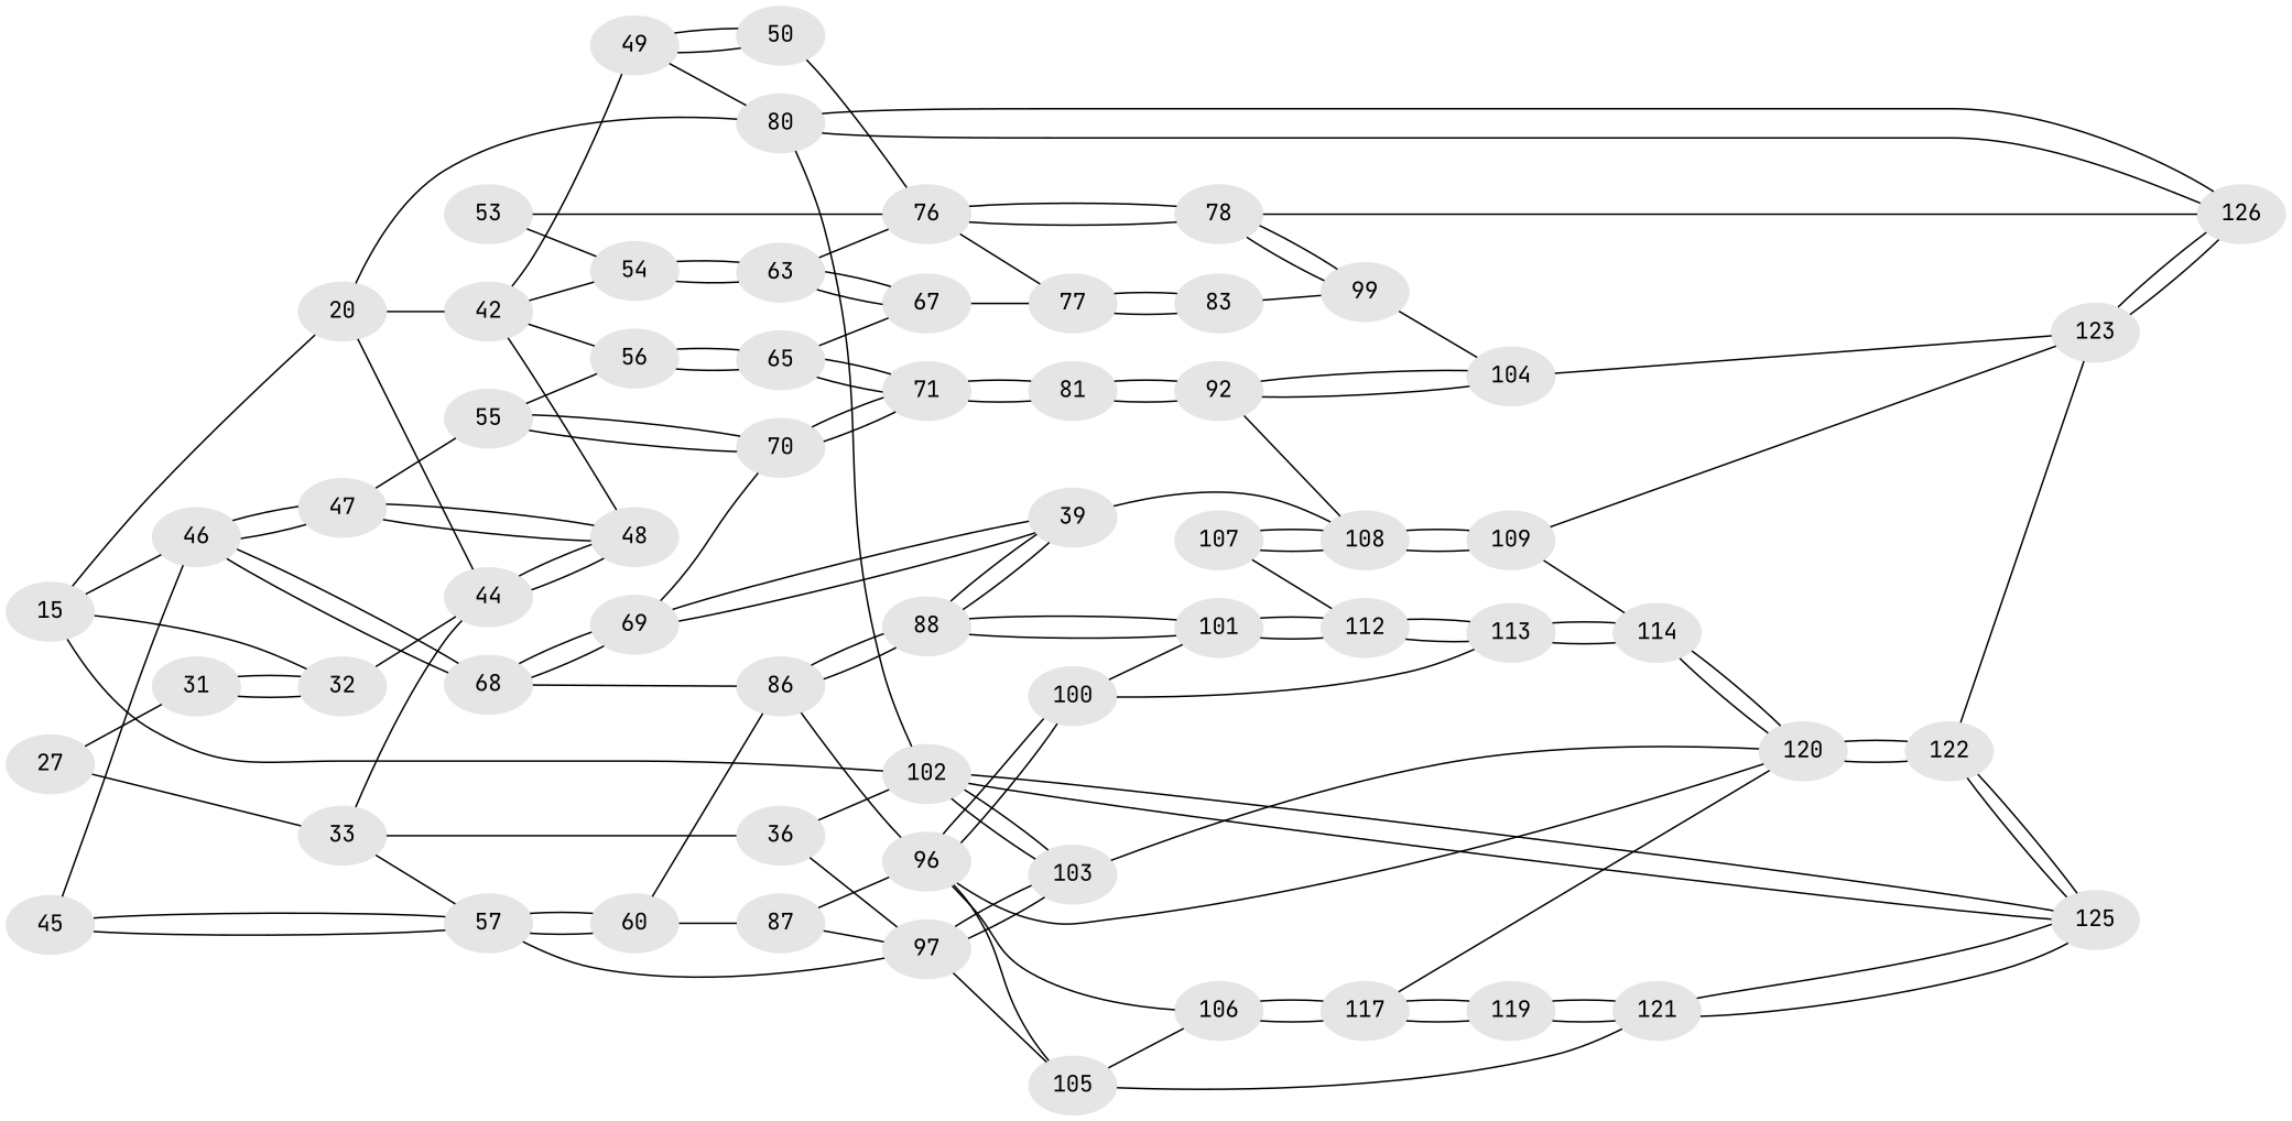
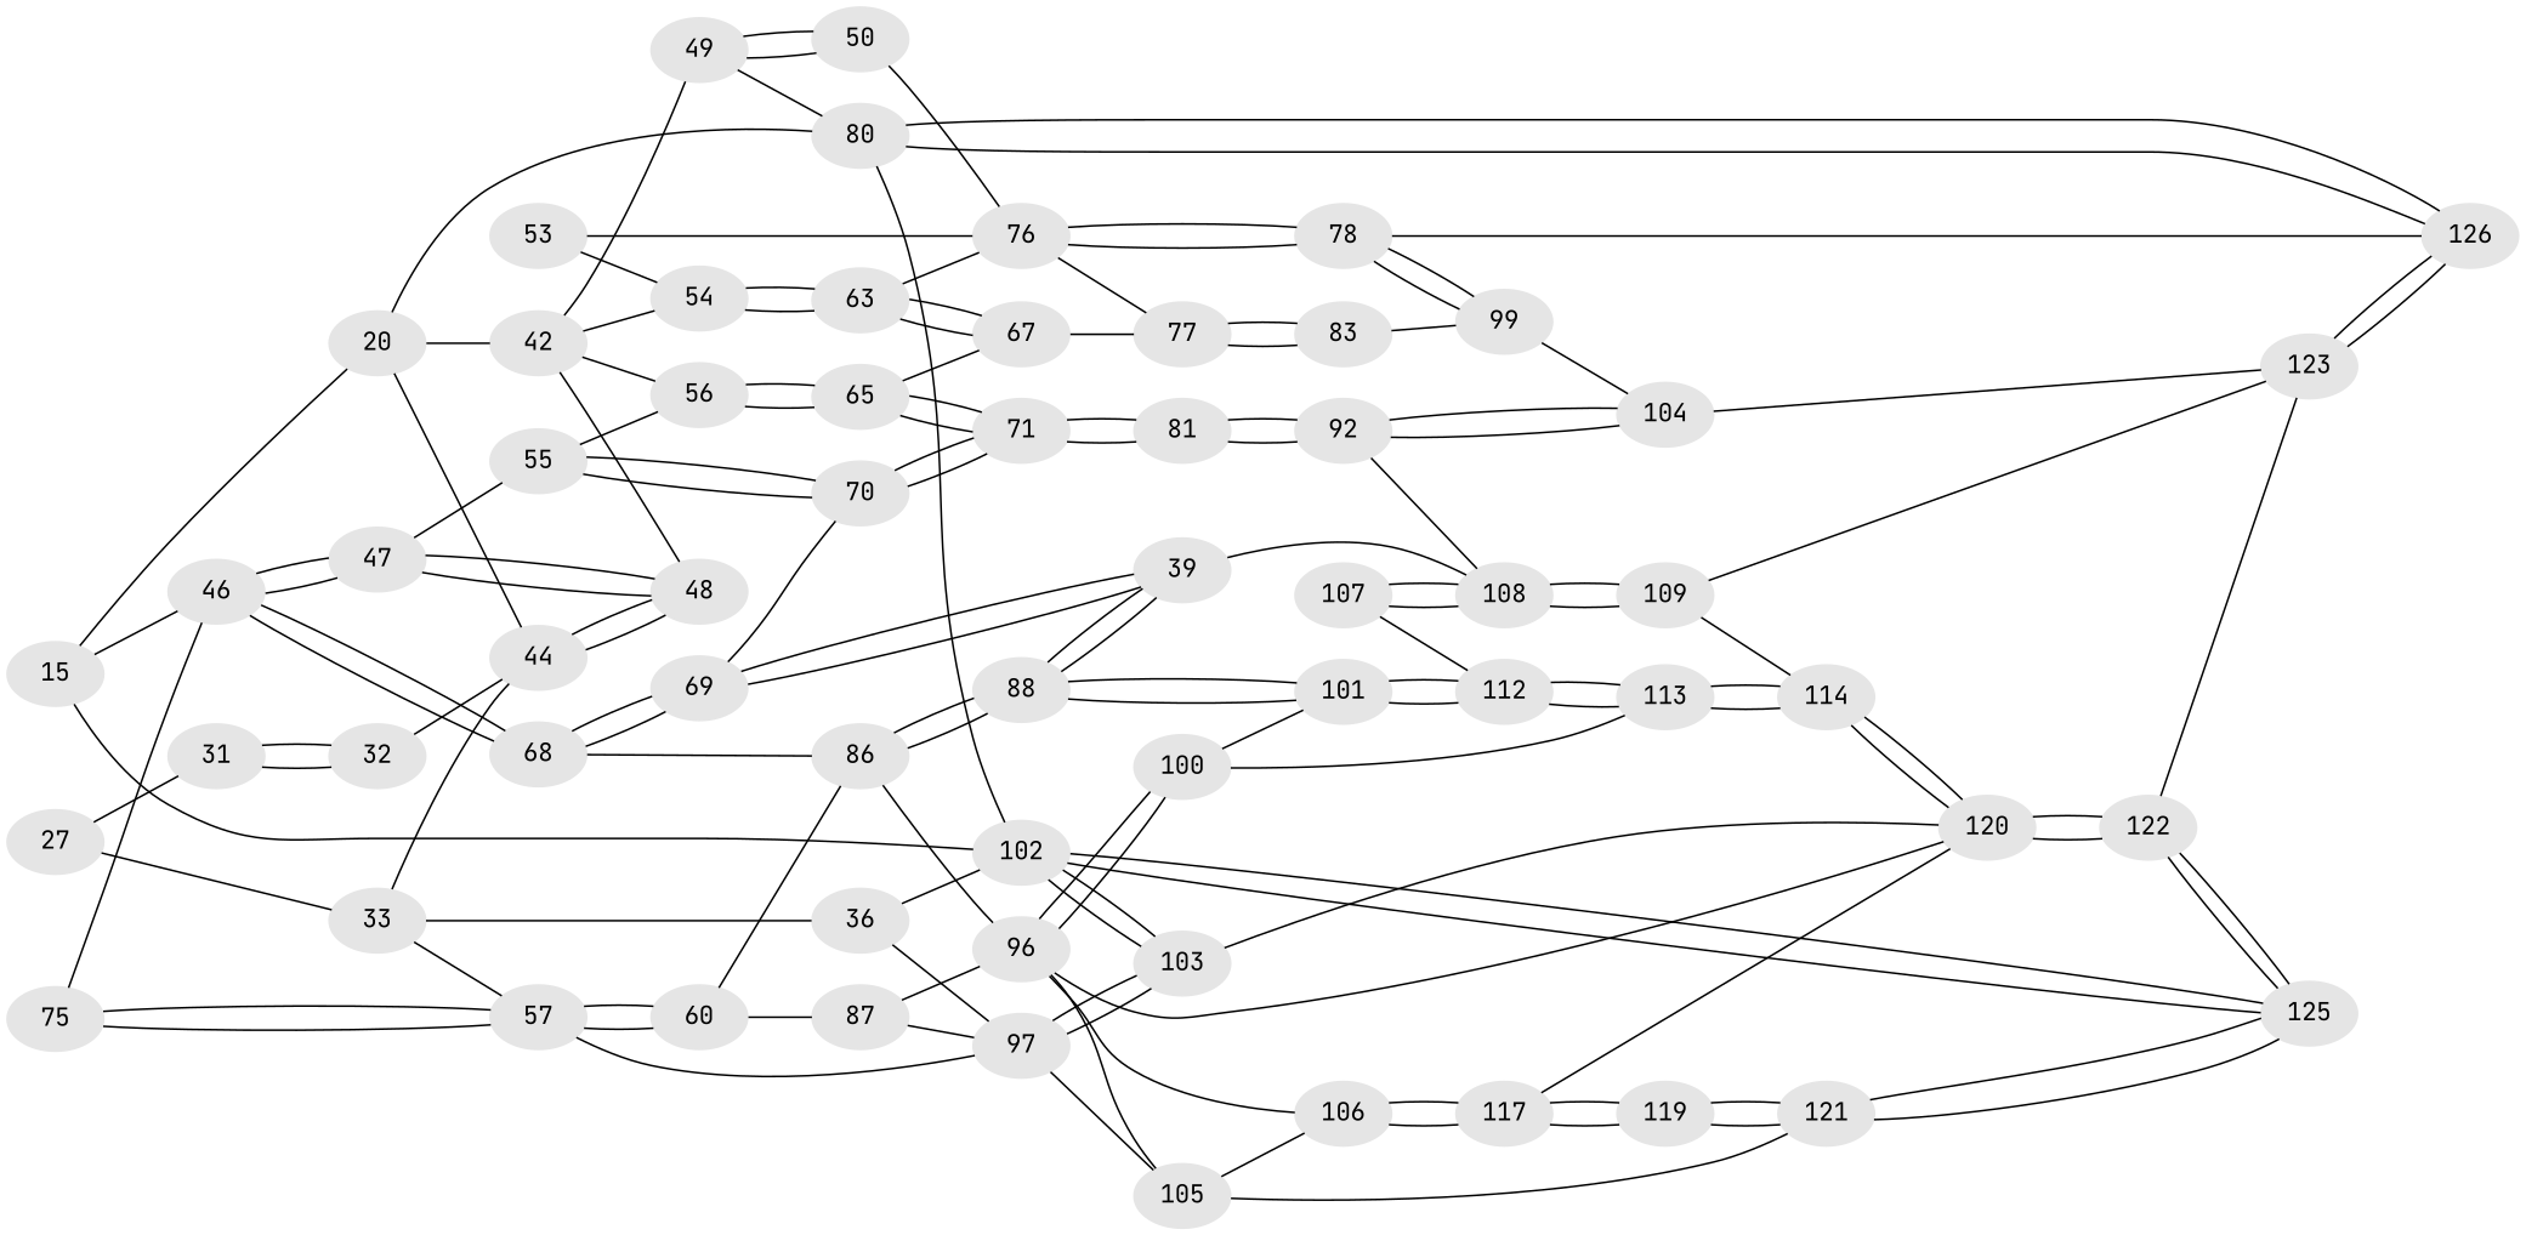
  graph {
    fontname="JetBrains Mono"
    rankdir=LR
    node [color=gray90 fontname="JetBrains Mono" style=filled]
    edge [fontname="JetBrains Mono"]
    15 [super="+7+14"]
    20 [super="+9"]
    32 [super="+22"]
    102 [super="+4"]
    46
    42 [super="+41"]
    44 [super="+34+28"]
    80 [super="+5"]
    33 [super="+26+18+19+17"]
    36 [super="+35"]
    57 [super="+40+37+38"]
    103
    125
    48 [super="+29"]
    49 [super="+43+13"]
    54
    56
    126 [super="+124"]
    27 [super="+24"]
    31 [super="+25"]
    97 [super="+62+61+58"]
    60
    105 [super="+98"]
    50
    63
    65
-   45
+   45 [label=75]
    47
    68
    55
    86 [super="+72"]
    69
    70
    76 [super="+64"]
    77 [super="+75"]
    78
    53
    67 [super="+66"]
    71
    87 [super="+84"]
    88
    96 [super="+85+95+93"]
    81
    83
    n45 [label=39]
    108 [super="+91+90"]
    92
    99 [super="+82"]
    104
    101
    100
    106
    120 [super="+118"]
    112
    109
    123 [super="+111"]
    113
    121 [super="+115+116"]
    117
    122
    114
    119
    107
    15 -- 20
-   15 -- 32
    15 -- 102 [weight=2]
    15 -- 46
    20 -- 42 [weight=2]
    20 -- 44
    20 -- 80
    32 -- 44 [weight=2]
    102 -- 103
    102 -- 103
    102 -- 125
    102 -- 125
    46 -- 47
    46 -- 47
    46 -- 68
    46 -- 68
    42 -- 48
    42 -- 49 [weight=2]
    42 -- 54
    42 -- 56
    44 -- 48 [weight=2]
    44 -- 48
    80 -- 102 [weight=2]
    80 -- 126 [weight=2]
    80 -- 126
    33 -- 44
    33 -- 36
    33 -- 57 [weight=2]
    36 -- 102 [weight=2]
    36 -- 97 [weight=2]
    57 -- 97
    57 -- 60
    57 -- 60
    103 -- 120
    49 -- 80
    49 -- 50 [weight=2]
    49 -- 50
    54 -- 63
    54 -- 63
    56 -- 65
    56 -- 65
    27 -- 33 [weight=2]
    27 -- 31 [weight=2]
    31 -- 32 [weight=2]
    31 -- 32
    97 -- 103
    97 -- 103
    97 -- 105
    60 -- 86
    60 -- 87
    105 -- 106
    105 -- 121
    50 -- 76
    63 -- 76
    63 -- 67
    63 -- 67
    65 -- 67
    65 -- 71
    65 -- 71
    45 -- 46
    45 -- 57 [weight=2]
    45 -- 57
    47 -- 48
    47 -- 48
    47 -- 55
    68 -- 86
    68 -- 69
    68 -- 69
    55 -- 56
    55 -- 70
    55 -- 70
    86 -- 88
    86 -- 88
    86 -- 96
    69 -- 70
    69 -- n45
    69 -- n45
    70 -- 71
    70 -- 71
    76 -- 77 [weight=2]
    76 -- 78
    76 -- 78
    77 -- 83 [weight=2]
    77 -- 83
    78 -- 126
    78 -- 99
    78 -- 99
    53 -- 54
    53 -- 76
    67 -- 77 [weight=2]
    71 -- 81
    71 -- 81
    87 -- 97 [weight=2]
    87 -- 96 [weight=2]
    88 -- n45
    88 -- n45
    88 -- 101
    88 -- 101
    96 -- 105
    96 -- 100
    96 -- 100
    96 -- 106
    96 -- 120
    81 -- 92
    81 -- 92
    83 -- 99
    n45 -- 108
    108 -- 109
    108 -- 109
    92 -- 108
    92 -- 104
    92 -- 104
    99 -- 104
    104 -- 123
    101 -- 112
    101 -- 112
    100 -- 101
    100 -- 113
    106 -- 117
    106 -- 117
    120 -- 122
    120 -- 122
    112 -- 113
    112 -- 113
    109 -- 123
    109 -- 114
    123 -- 126 [weight=2]
    123 -- 126
    113 -- 114
    113 -- 114
    121 -- 125
    121 -- 125
    117 -- 120
    117 -- 119
    117 -- 119
    122 -- 125
    122 -- 125
    122 -- 123
    114 -- 120
    114 -- 120
    119 -- 121 [weight=2]
    119 -- 121
    107 -- 108 [weight=2]
    107 -- 108
    107 -- 112
  }
